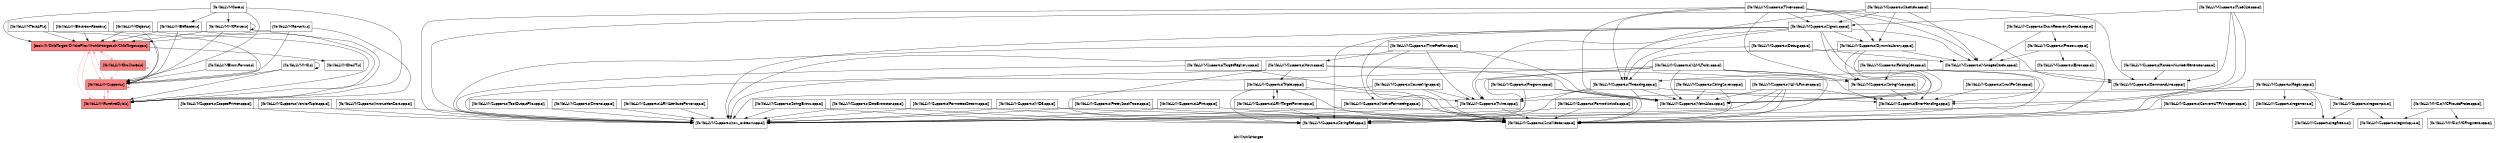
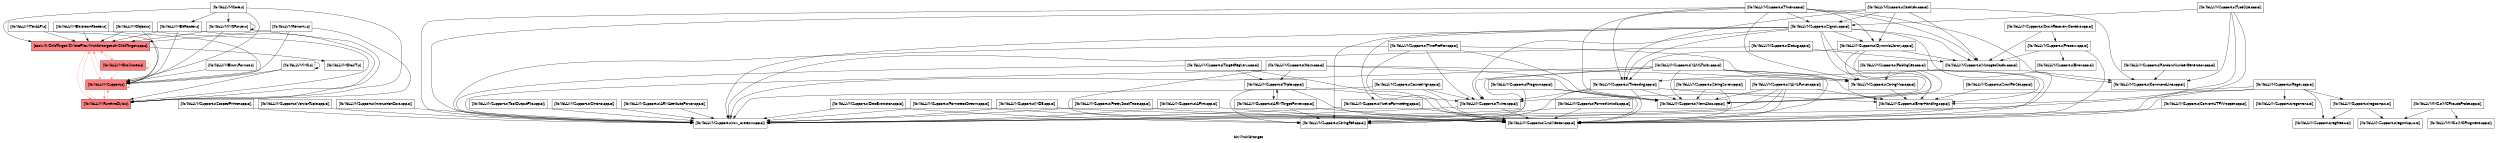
  digraph {
    fontname=Lato
    label="bin/lli-child-target"
    rankdir=TB
    node [fontname=Lato group=0 shape=box]
    edge [fontname=Lato]
    n1 [fillcolor="1.000000 0.5 1" group=1 label="{tools/lli/ChildTarget/CMakeFiles/lli-child-target.dir/ChildTarget.cpp.o}" style=filled]
    n2 [fillcolor="1.000000 0.5 1" group=1 label="{lib/libLLVMOrcShared.a}" style=filled]
    n3 [label="{lib/libLLVMOrcJIT.a}"]
    n4 [fillcolor="1.000000 0.5 1" group=1 label="{lib/libLLVMRuntimeDyld.a}" style=filled]
    n5 [fillcolor="1.000000 0.5 1" group=1 label="{lib/libLLVMSupport.a}" style=filled]
    n6 [label="{lib/libLLVMSupport.a(Debug.cpp.o)}"]
    n7 [label="{lib/libLLVMSupport.a(ManagedStatic.cpp.o)}"]
    n8 [label="{lib/libLLVMSupport.a(raw_ostream.cpp.o)}"]
    n9 [label="{lib/libLLVMSupport.a(Threading.cpp.o)}"]
    n10 [label="{lib/libLLVMSupport.a(CommandLine.cpp.o)}"]
    n11 [label="{lib/libLLVMSupport.a(StringRef.cpp.o)}"]
    n12 [label="{lib/libLLVMSupport.a(ErrorHandling.cpp.o)}"]
    n13 [label="{lib/libLLVMSupport.a(MemAlloc.cpp.o)}"]
    n14 [label="{lib/libLLVMSupport.a(SmallVector.cpp.o)}"]
    n15 [label="{lib/libLLVMSupport.a(Twine.cpp.o)}"]
    n16 [label="{lib/libLLVMSupport.a(DataExtractor.cpp.o)}"]
    n17 [label="{lib/libLLVMSupport.a(ScopedPrinter.cpp.o)}"]
    n18 [label="{lib/libLLVMSupport.a(StringMap.cpp.o)}"]
    n19 [label="{lib/libLLVMSupport.a(APInt.cpp.o)}"]
    n20 [label="{lib/libLLVMSupport.a(FoldingSet.cpp.o)}"]
    n21 [label="{lib/libLLVMSupport.a(Triple.cpp.o)}"]
    n22 [label="{lib/libLLVMSupport.a(ARMTargetParser.cpp.o)}"]
    n23 [label="{lib/libLLVMSupport.a(NativeFormatting.cpp.o)}"]
    n24 [label="{lib/libLLVMSupport.a(FormatVariadic.cpp.o)}"]
    n25 [label="{lib/libLLVMSupport.a(DynamicLibrary.cpp.o)}"]
    n26 [label="{lib/libLLVMSupport.a(Host.cpp.o)}"]
    n27 [label="{lib/libLLVMSupport.a(MD5.cpp.o)}"]
    n28 [label="{lib/libLLVMSupport.a(Process.cpp.o)}"]
    n29 [label="{lib/libLLVMSupport.a(Error.cpp.o)}"]
    n30 [label="{lib/libLLVMSupport.a(CrashRecoveryContext.cpp.o)}"]
-   n31 [label="{lib/libLLVMSupport.a(StringExtras.cpp.o)}"]
    n32 [label="{lib/libLLVMSupport.a(Program.cpp.o)}"]
    n33 [label="{lib/libLLVMSupport.a(StringSaver.cpp.o)}"]
    n34 [label="{lib/libLLVMSupport.a(Signals.cpp.o)}"]
    n35 [label="{lib/libLLVMSupport.a(SmallPtrSet.cpp.o)}"]
    n36 [label="{lib/libLLVMSupport.a(YAMLParser.cpp.o)}"]
    n37 [label="{lib/libLLVMSupport.a(SourceMgr.cpp.o)}"]
    n38 [label="{lib/libLLVMSupport.a(ConvertUTFWrapper.cpp.o)}"]
    n39 [label="{lib/libLLVMObject.a}"]
    n40 [label="{lib/libLLVMSupport.a(ARMAttributeParser.cpp.o)}"]
    n41 [label="{lib/libLLVMSupport.a(TargetRegistry.cpp.o)}"]
    n42 [label="{lib/libLLVMSupport.a(TypeSize.cpp.o)}"]
    n43 [label="{lib/libLLVMBitReader.a}"]
    n44 [label="{lib/libLLVMMCParser.a}"]
    n45 [label="{lib/libLLVMMC.a}"]
    n46 [label="{lib/libLLVMMC.a(MCPseudoProbe.cpp.o)}"]
    n47 [label="{lib/libLLVMMC.a(MCFragment.cpp.o)}"]
    n48 [label="{lib/libLLVMSupport.a(regstrlcpy.c.o)}"]
    n49 [label="{lib/libLLVMTextAPI.a}"]
    n50 [label="{lib/libLLVMSupport.a(YAMLTraits.cpp.o)}"]
    n51 [label="{lib/libLLVMSupport.a(VersionTuple.cpp.o)}"]
    n52 [label="{lib/libLLVMCore.a}"]
    n53 [label="{lib/libLLVMSupport.a(FormattedStream.cpp.o)}"]
    n54 [label="{lib/libLLVMSupport.a(Regex.cpp.o)}"]
    n55 [label="{lib/libLLVMSupport.a(regcomp.c.o)}"]
    n56 [label="{lib/libLLVMSupport.a(regfree.c.o)}"]
    n57 [label="{lib/libLLVMSupport.a(regerror.c.o)}"]
    n58 [label="{lib/libLLVMSupport.a(InstructionCost.cpp.o)}"]
    n59 [label="{lib/libLLVMSupport.a(ToolOutputFile.cpp.o)}"]
    n60 [label="{lib/libLLVMSupport.a(RandomNumberGenerator.cpp.o)}"]
    n61 [label="{lib/libLLVMSupport.a(Statistic.cpp.o)}"]
    n62 [label="{lib/libLLVMSupport.a(Timer.cpp.o)}"]
    n63 [label="{lib/libLLVMSupport.a(TimeProfiler.cpp.o)}"]
    n64 [label="{lib/libLLVMSupport.a(PrettyStackTrace.cpp.o)}"]
    n65 [label="{lib/libLLVMSupport.a(Chrono.cpp.o)}"]
    n66 [label="{lib/libLLVMBinaryFormat.a}"]
    n67 [label="{lib/libLLVMRemarks.a}"]
    n68 [label="{lib/libLLVMBitstreamReader.a}"]
    subgraph sub_1 {
      rank=same
      n1
    }
    n1 -> n2 [color="1.000000 0.5 1"]
    n1 -> n3
    n1 -> n4 [color="1.000000 0.5 1"]
    n1 -> n5 [color="1.000000 0.5 1"]
    n2 -> n1 [color="1.000000 0.5 1"]
    n2 -> n2 [color="1.000000 0.5 1"]
    n2 -> n5 [color="1.000000 0.5 1"]
    n4 -> n1 [color="1.000000 0.5 1"]
    n4 -> n5 [color="1.000000 0.5 1"]
    n5 -> n1 [color="1.000000 0.5 1"]
    n5 -> n4 [color="1.000000 0.5 1"]
    n5 -> n5 [color="1.000000 0.5 1"]
    n6 -> n7
    n6 -> n8
    n7 -> n9
    n7 -> n10
    n9 -> n11
    n9 -> n12
    n9 -> n13
    n9 -> n14
    n9 -> n15
    n15 -> n8
    n15 -> n14
    n16 -> n8
    n16 -> n11
    n17 -> n8
    n18 -> n12
    n19 -> n8
    n19 -> n14
    n20 -> n12
    n20 -> n13
    n20 -> n14
    n20 -> n18
    n21 -> n11
    n21 -> n14
    n21 -> n15
    n21 -> n22
    n22 -> n11
    n22 -> n14
    n22 -> n21
    n23 -> n8
    n23 -> n14
    n24 -> n11
    n24 -> n14
    n25 -> n7
    n25 -> n9
    n25 -> n13
    n25 -> n18
    n26 -> n8
    n26 -> n11
    n26 -> n13
    n26 -> n18
    n26 -> n21
    n27 -> n8
    n27 -> n14
    n28 -> n7
    n28 -> n14
    n28 -> n29
    n30 -> n7
    n30 -> n28
-   n31 -> n8
-   n31 -> n11
    n32 -> n8
    n32 -> n13
    n32 -> n14
    n33 -> n13
    n33 -> n14
    n34 -> n7
    n34 -> n8
    n34 -> n9
    n34 -> n11
    n34 -> n12
    n34 -> n13
+   n34 -> n14
    n34 -> n15
    n34 -> n23
    n34 -> n25
    n35 -> n12
    n36 -> n8
    n36 -> n11
    n36 -> n12
    n36 -> n13
    n36 -> n14
    n37 -> n8
    n37 -> n14
    n37 -> n15
    n38 -> n14
    n39 -> n1
    n39 -> n4
    n39 -> n5
    n40 -> n8
    n41 -> n8
    n41 -> n14
+   n41 -> n21
    n42 -> n8
    n42 -> n10
    n42 -> n12
    n42 -> n34
    n43 -> n1
    n43 -> n4
    n43 -> n5
    n44 -> n1
    n44 -> n4
    n44 -> n5
    n44 -> n44
    n45 -> n4
    n45 -> n5
    n45 -> n45
    n46 -> n47
    n46 -> n48
    n49 -> n1
    n49 -> n5
    n50 -> n8
    n50 -> n11
    n50 -> n12
    n50 -> n13
    n50 -> n14
    n50 -> n15
    n50 -> n18
    n51 -> n8
    n52 -> n1
    n52 -> n4
    n52 -> n5
    n52 -> n43
    n52 -> n44
    n53 -> n8
    n53 -> n14
    n54 -> n11
    n54 -> n14
    n54 -> n15
    n54 -> n55
    n54 -> n56
    n54 -> n57
    n55 -> n48
    n55 -> n56
    n58 -> n8
    n59 -> n8
    n60 -> n10
    n61 -> n7
    n61 -> n8
    n61 -> n9
    n61 -> n10
    n61 -> n25
    n61 -> n34
    n62 -> n7
    n62 -> n8
    n62 -> n9
    n62 -> n10
    n62 -> n13
    n62 -> n18
    n62 -> n25
    n62 -> n34
    n63 -> n8
    n63 -> n13
    n63 -> n14
    n63 -> n15
-   n63 -> n26
+   n63 -> n18
    n64 -> n8
    n64 -> n14
    n65 -> n8
    n66 -> n5
    n67 -> n1
    n67 -> n4
    n67 -> n5
    n68 -> n1
    n68 -> n5
  }
